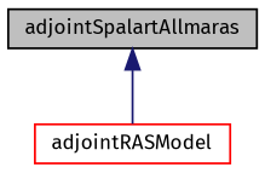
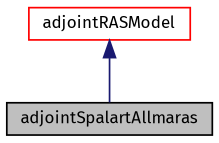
  digraph {
    fontname="Fira Sans"
    node [fontname="Fira Sans" fontsize=10 shape=record]
    n1 [color=black fillcolor=grey75 fontcolor=black height=0.2 label=adjointSpalartAllmaras style=filled width=0.4]
    n2 [color=red height=0.2 label=adjointRASModel width=0.4]
-   n1 -> n2 [color=midnightblue dir=back fontname="Fira Sans" fontsize=10 labelfontname=Helvetica labelfontsize=10 style=solid]
+   n2 -> n1 [color=midnightblue dir=back fontname="Fira Sans" fontsize=10 labelfontname=Helvetica labelfontsize=10 style=solid]
  }
